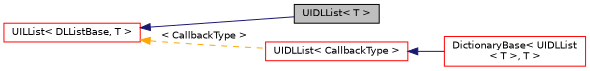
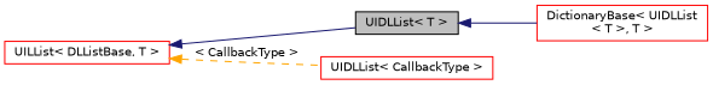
  digraph {
    rankdir=LR
    node [color=red fontname=Helvetica fontsize=10 shape=record]
    edge [color=midnightblue dir=back fontname=Helvetica fontsize=10 labelfontname=Helvetica labelfontsize=10 style=solid]
    n1 [color=black fillcolor=grey75 fontcolor=black height=0.2 label="UIDLList\< T \>" style=filled width=0.4]
    n2 [height=0.2 label="DictionaryBase\< UIDLList\l\< T \>, T \>" width=0.4]
    n3 [height=0.2 label="UIDLList\< CallbackType \>" width=0.4]
    n4 [height=0.2 label="UILList\< DLListBase, T \>" width=0.4]
-   n3 -> n2
+   n1 -> n2
    n4 -> n1
    n4 -> n3 [color=orange label=" \< CallbackType \>" style=dashed]
  }
